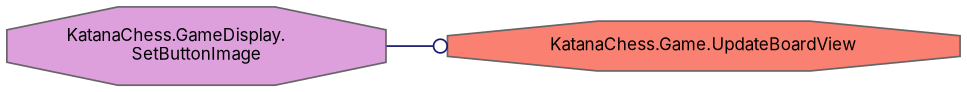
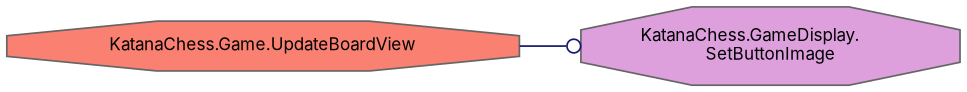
  digraph {
    rankdir=LR
    fontname=Inter
    node [color=gray40 fontname=Inter fontsize=10 shape=octagon style=filled]
    n1 [fillcolor=salmon fontcolor=black height=0.2 label="KatanaChess.Game.UpdateBoardView" width=0.4]
    n2 [fillcolor=plum height=0.2 label="KatanaChess.GameDisplay.\lSetButtonImage" width=0.4]
-   n2 -> n1 [color=midnightblue fontname=Inter fontsize=10 labelfontname=Helvetica labelfontsize=10 style=solid arrowhead=odot]
+   n1 -> n2 [color=midnightblue fontname=Inter fontsize=10 labelfontname=Helvetica labelfontsize=10 style=solid arrowhead=odot]
  }
